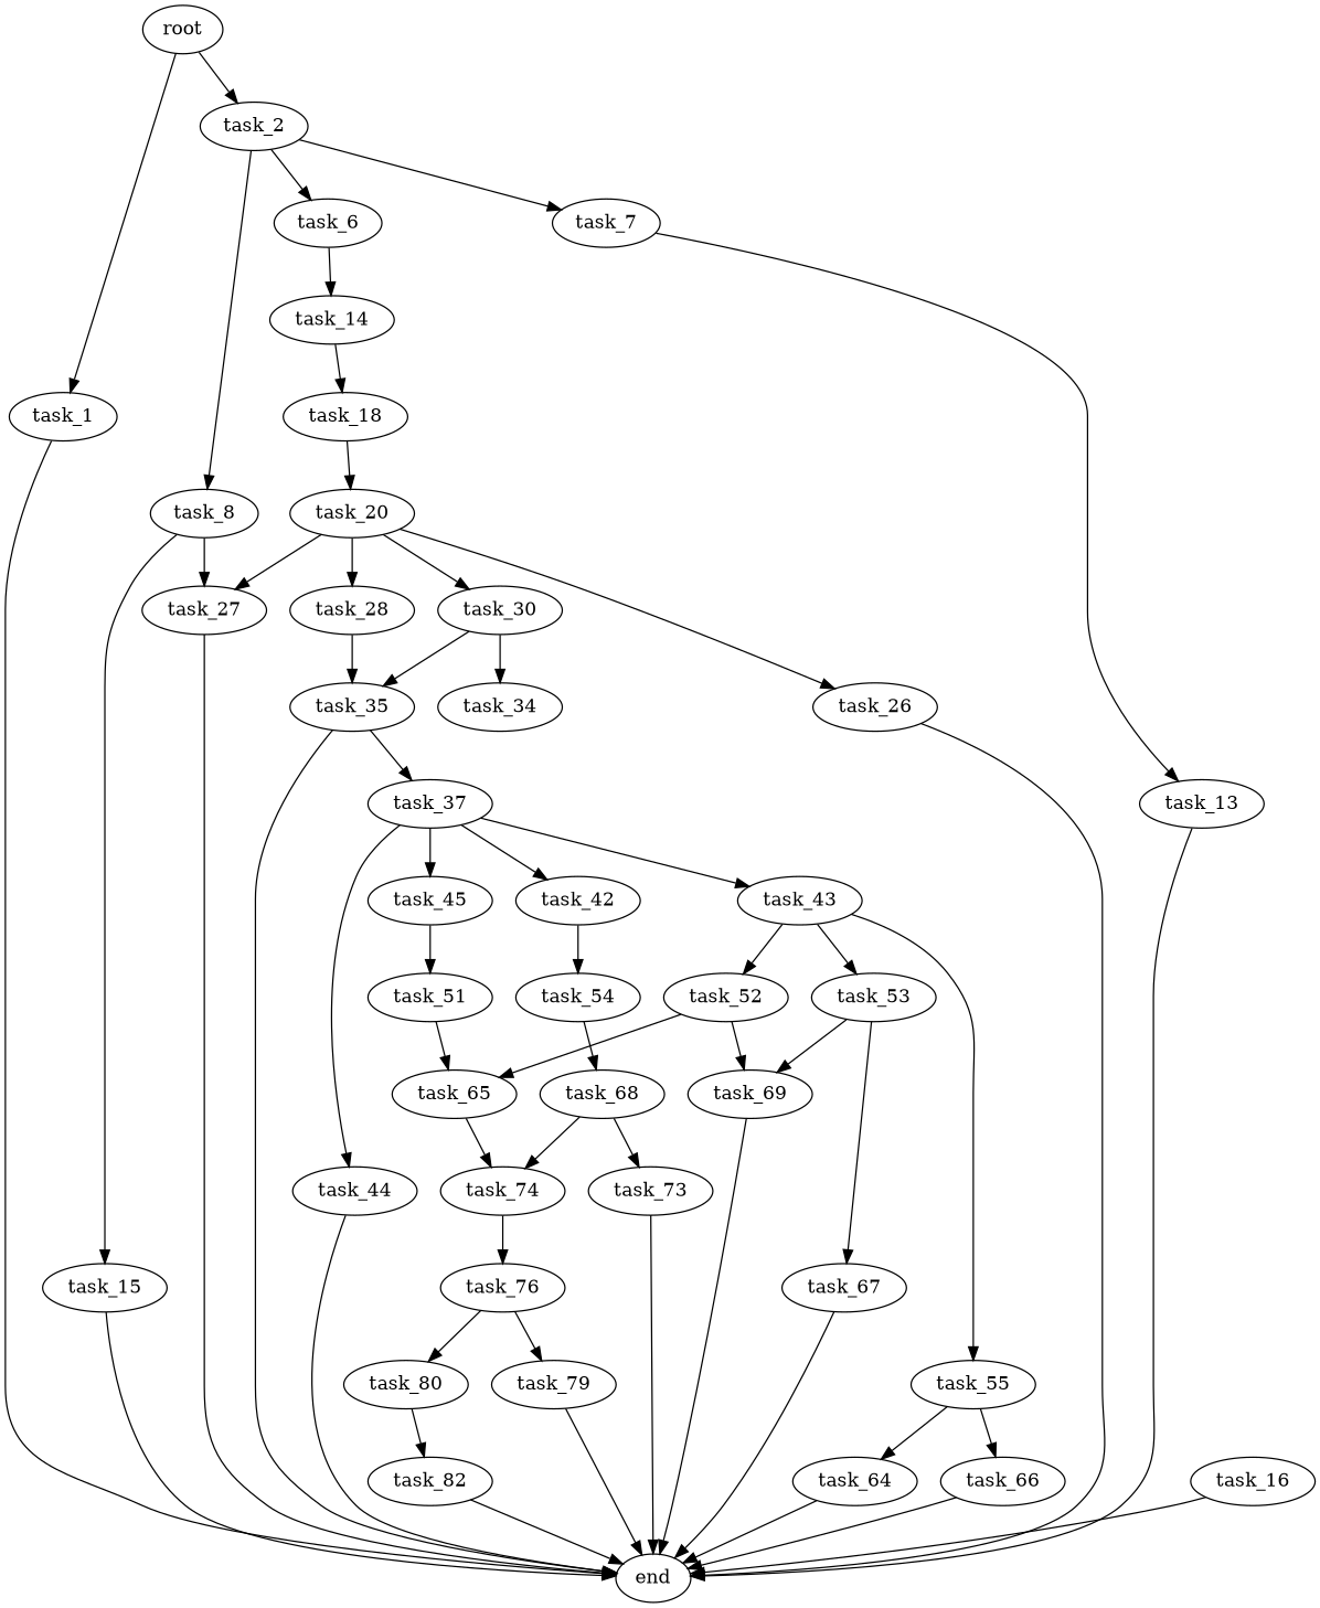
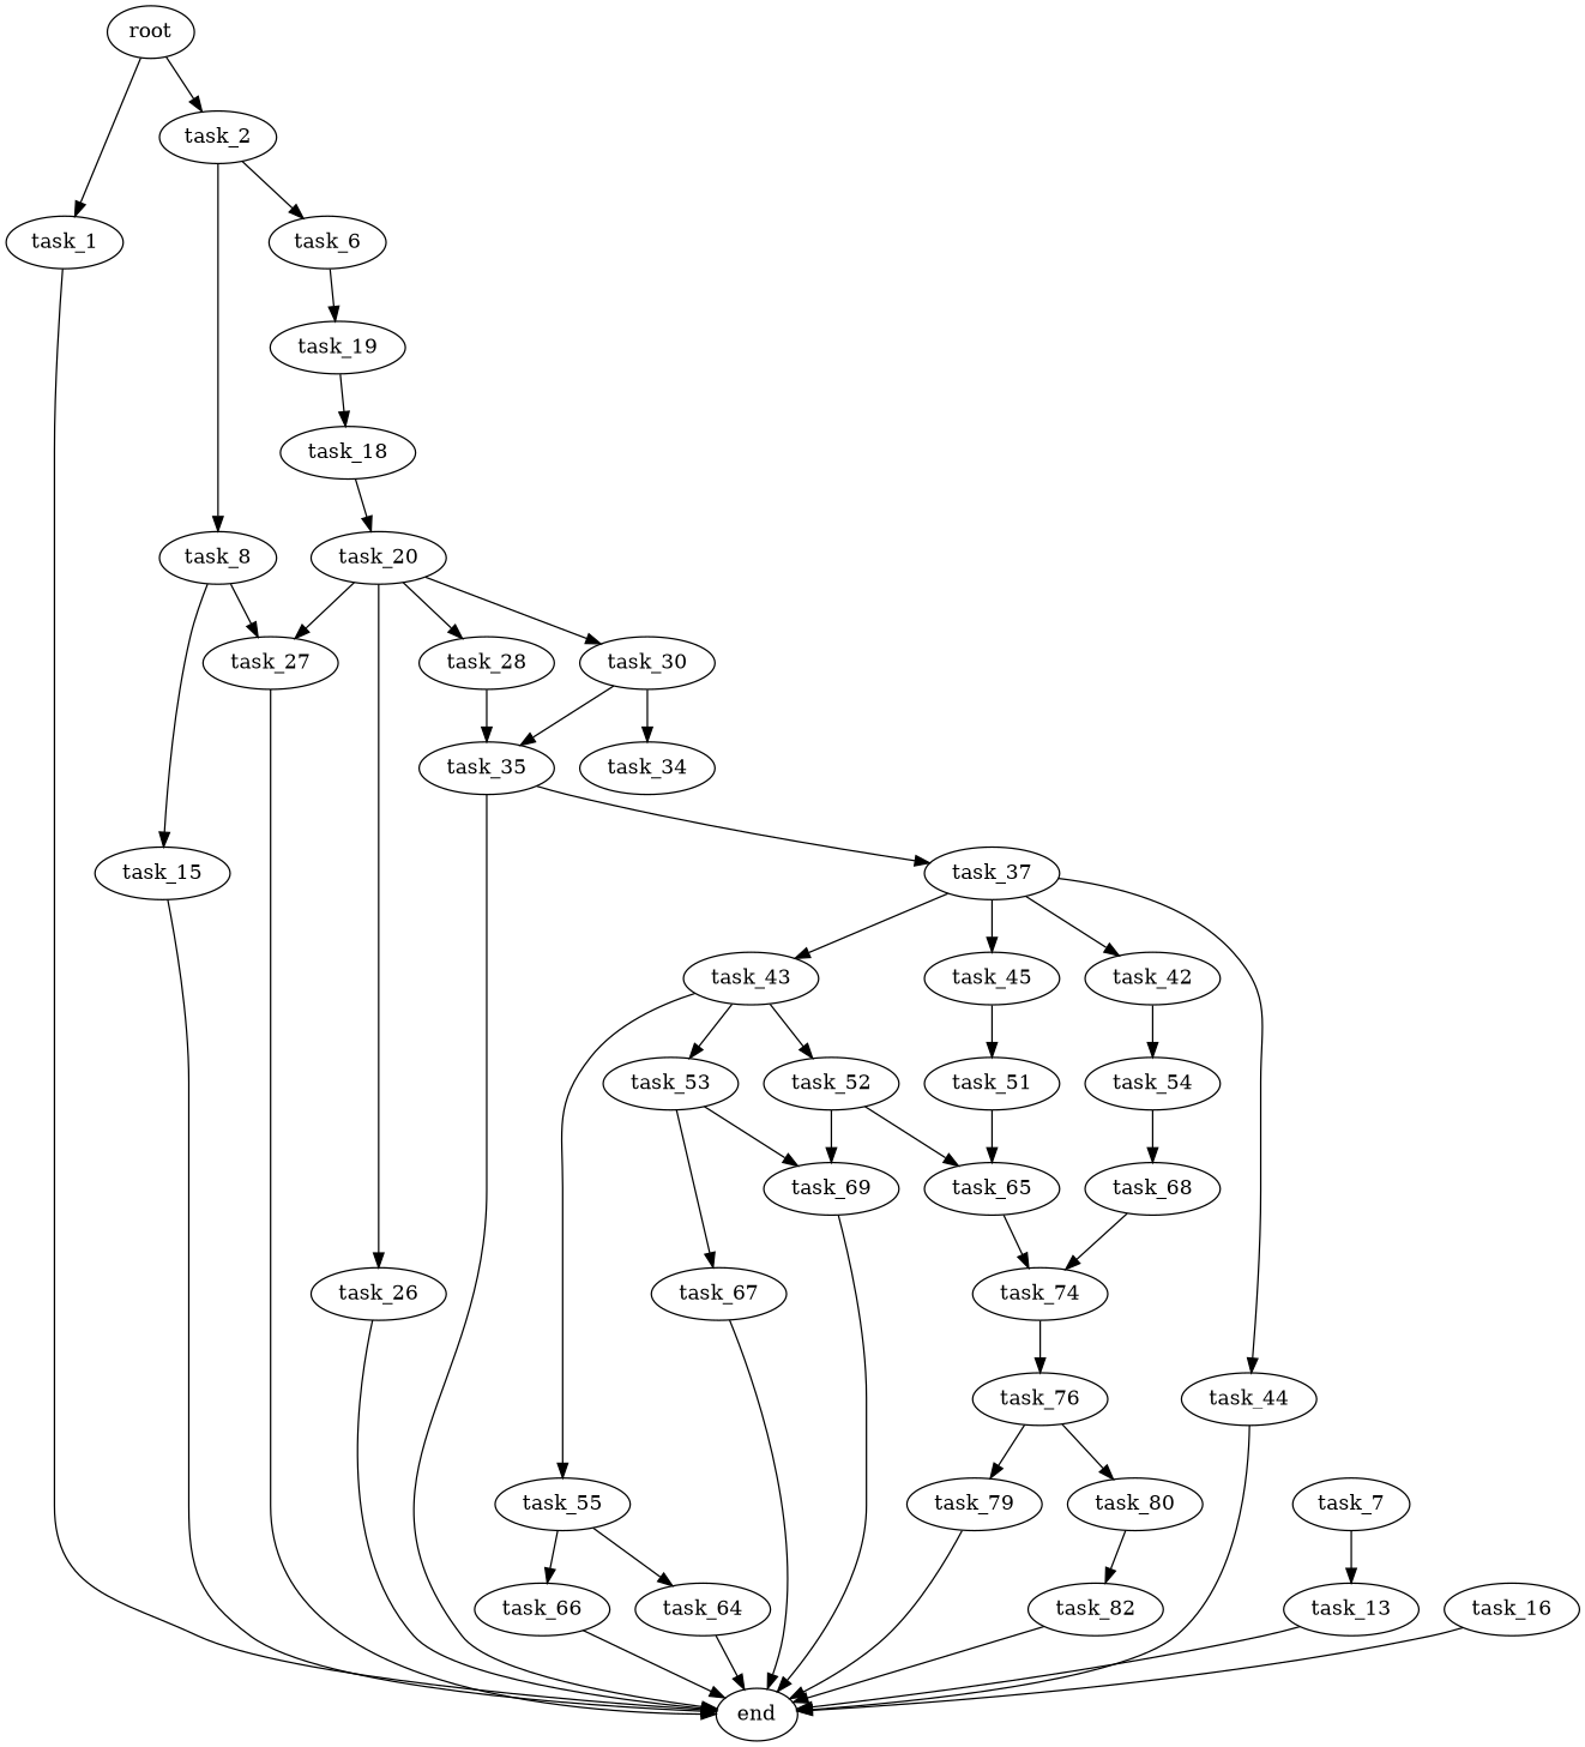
  digraph {
    root
    task_1
    task_2
    end
    task_6
    task_7
    task_8
-   task_14
+   task_14 [label=task_19]
    task_13
    task_15
    task_27
    task_18
    task_16
    task_20
    task_26
    task_28
    task_30
    task_35
    task_34
    task_37
    task_42
    task_43
    task_44
    task_45
    task_54
    task_52
    task_53
    task_55
    task_51
    task_68
    task_65
    task_69
    task_67
    task_64
    task_66
    task_74
-   task_73
    task_76
    task_79
    task_80
    task_82
    root -> task_1
    root -> task_2
    task_1 -> end
    task_2 -> task_6
-   task_2 -> task_7
    task_2 -> task_8
    task_6 -> task_14
    task_7 -> task_13
    task_8 -> task_15
    task_8 -> task_27
    task_14 -> task_18
    task_13 -> end
    task_15 -> end
    task_27 -> end
    task_18 -> task_20
    task_16 -> end
    task_20 -> task_27
    task_20 -> task_26
    task_20 -> task_28
    task_20 -> task_30
    task_26 -> end
    task_28 -> task_35
    task_30 -> task_35
    task_30 -> task_34
    task_35 -> end
    task_35 -> task_37
    task_37 -> task_42
    task_37 -> task_43
    task_37 -> task_44
    task_37 -> task_45
    task_42 -> task_54
    task_43 -> task_52
    task_43 -> task_53
    task_43 -> task_55
    task_44 -> end
    task_45 -> task_51
    task_54 -> task_68
    task_52 -> task_65
    task_52 -> task_69
    task_53 -> task_69
    task_53 -> task_67
    task_55 -> task_64
    task_55 -> task_66
    task_51 -> task_65
    task_68 -> task_74
-   task_68 -> task_73
    task_65 -> task_74
    task_69 -> end
    task_67 -> end
    task_64 -> end
    task_66 -> end
    task_74 -> task_76
-   task_73 -> end
    task_76 -> task_79
    task_76 -> task_80
    task_79 -> end
    task_80 -> task_82
    task_82 -> end
  }
